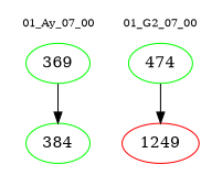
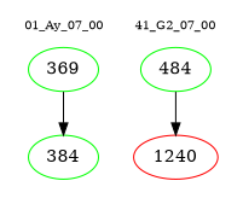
  digraph {
    node [color=green]
    edge [color=black]
    n1 [label=369]
    n2 [label=384]
-   n3 [label=474]
-   n4 [color=red label=1249]
+   n3 [label=484]
+   n4 [color=red label=1240]
    subgraph cluster_1 {
      color=white
      fontsize=10
      label="01_Ay_07_00"
      n1
      n2
    }
    subgraph cluster_2 {
      color=white
      fontsize=10
-     label="01_G2_07_00"
+     label="41_G2_07_00"
      n3
      n4
    }
    n1 -> n2
    n3 -> n4
  }
